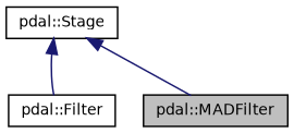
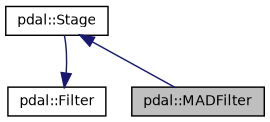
  digraph {
    node [color=black fillcolor=white fontname=Helvetica fontsize=10 shape=record style=filled]
    edge [color=midnightblue dir=back fontname=Helvetica fontsize=10 labelfontname=Helvetica labelfontsize=10 style=solid]
    n1 [fillcolor=grey75 fontcolor=black height=0.2 label="pdal::MADFilter" width=0.4]
    n2 [height=0.2 label="pdal::Filter" width=0.4]
    n3 [height=0.2 label="pdal::Stage" width=0.4]
    n3 -> n1
-   n3 -> n2
+   n2 -> n3
  }
